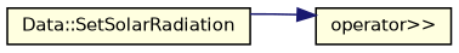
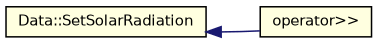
  digraph {
    rankdir=LR
    node [color=black fillcolor=lightyellow fontname=Helvetica fontsize=10 shape=record style=filled]
    n1 [fontcolor=black height=0.2 label="Data::SetSolarRadiation" width=0.4]
    n2 [height=0.2 label="operator\>\>" width=0.4]
-   n2 -> n1 [color=midnightblue dir=back fontname=Helvetica fontsize=10 labelfontname=Helvetica labelfontsize=10 style=solid]
+   n1 -> n2 [color=midnightblue dir=back fontname=Helvetica fontsize=10 labelfontname=Helvetica labelfontsize=10 style=solid]
  }
